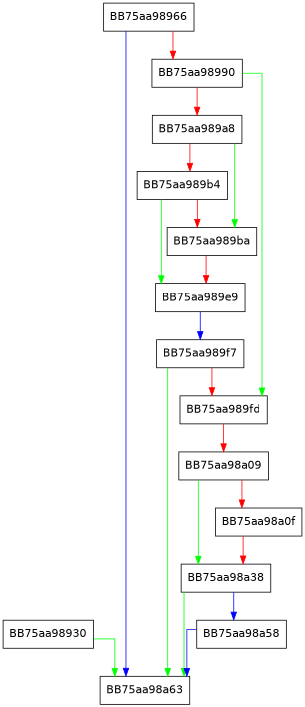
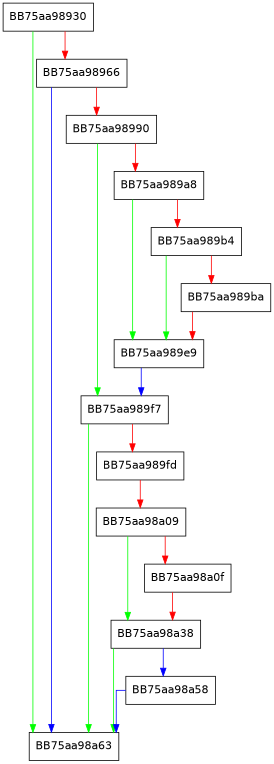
  digraph {
    fontname="DejaVu Sans"
    splines=ortho
    node [fontname="DejaVu Sans" shape=box]
    edge [color=red fontname="DejaVu Sans"]
    BB75aa98930
    BB75aa98a63
    BB75aa98966
    BB75aa98990
    BB75aa989f7
    BB75aa989a8
    BB75aa989fd
    BB75aa989e9
    BB75aa989b4
    BB75aa98a09
    BB75aa989ba
    BB75aa98a38
    BB75aa98a58
    BB75aa98a0f
    BB75aa98930 -> BB75aa98a63 [color=green]
+   BB75aa98930 -> BB75aa98966
    BB75aa98966 -> BB75aa98a63 [color=blue]
    BB75aa98966 -> BB75aa98990
-   BB75aa98990 -> BB75aa989fd [color=green]
+   BB75aa98990 -> BB75aa989f7 [color=green]
    BB75aa98990 -> BB75aa989a8
    BB75aa989f7 -> BB75aa98a63 [color=green]
    BB75aa989f7 -> BB75aa989fd
-   BB75aa989a8 -> BB75aa989ba [color=green]
+   BB75aa989a8 -> BB75aa989e9 [color=green]
    BB75aa989a8 -> BB75aa989b4
    BB75aa989fd -> BB75aa98a09
    BB75aa989e9 -> BB75aa989f7 [color=blue]
    BB75aa989b4 -> BB75aa989e9 [color=green]
    BB75aa989b4 -> BB75aa989ba
    BB75aa98a09 -> BB75aa98a38 [color=green]
    BB75aa98a09 -> BB75aa98a0f
    BB75aa989ba -> BB75aa989e9
    BB75aa98a38 -> BB75aa98a63 [color=green]
    BB75aa98a38 -> BB75aa98a58 [color=blue]
    BB75aa98a58 -> BB75aa98a63 [color=blue]
    BB75aa98a0f -> BB75aa98a38
  }
